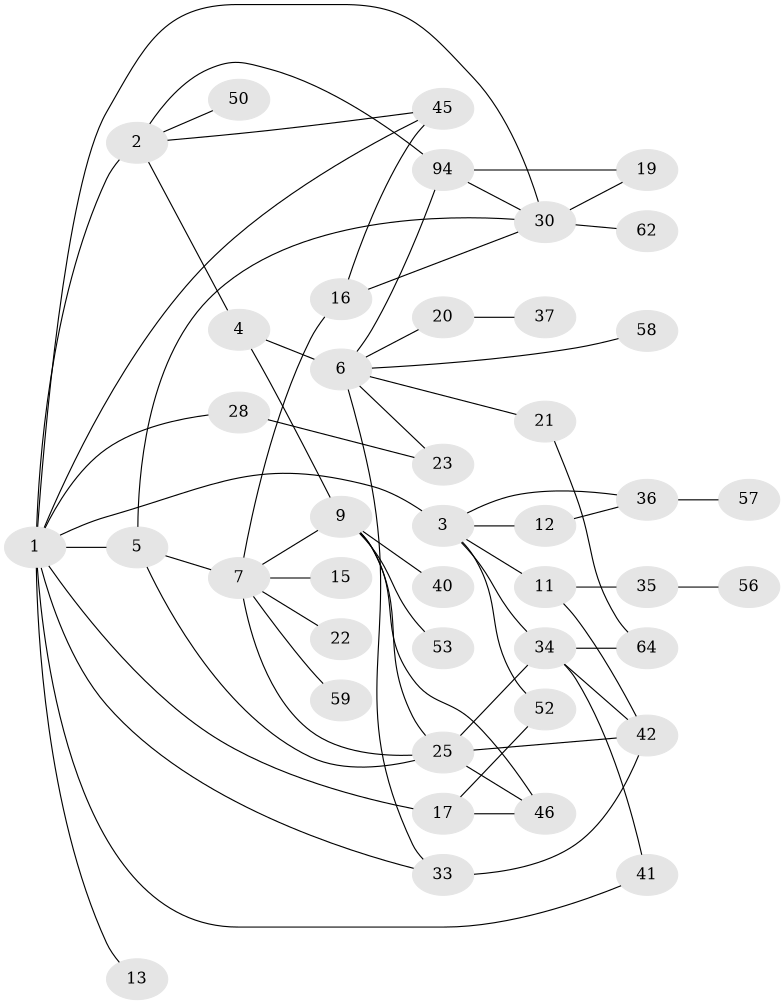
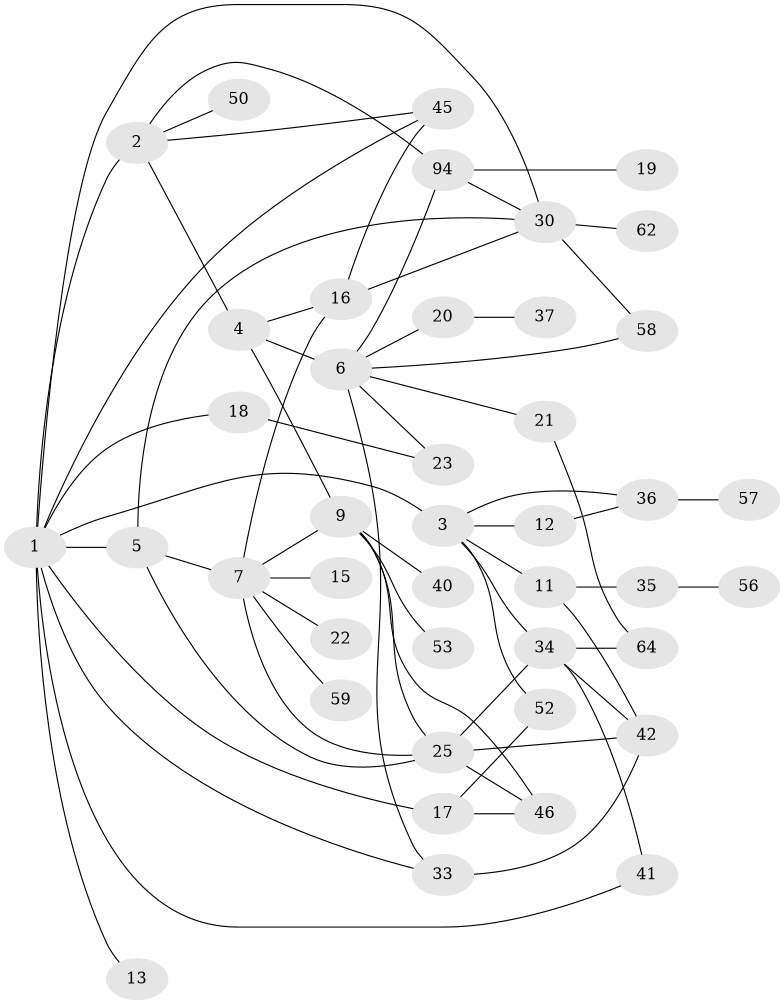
  graph {
    rankdir=LR
    node [color=gray90 style=filled]
    1 [super="+60"]
    2 [super="+47"]
    3 [super="+8"]
    5 [super="+16"]
    13
    17 [super="+54"]
-   18 [super="+31" label=28]
+   18 [super="+31"]
    30 [super="+51"]
    33 [super="+65"]
    41
    45
    4 [super="+43"]
    n13 [label=94]
    50
    11 [super="+26"]
    12 [super="+28"]
    34
    36 [super="+38"]
    52
    7 [super="+61"]
    25 [super="+55"]
    46 [super="+49"]
    23 [super="+29"]
    58
    62
    42 [super="+44"]
    6 [super="+48"]
    9 [super="+24"]
    n29 [label=16 super="+27"]
    19
    35 [super="+39"]
    64
    57
    20
    21 [super="+32"]
    40
    53
    15
    22
    59
    37 [super="+63"]
    56
    1 -- 2
    1 -- 3
    1 -- 5 [weight=2]
    1 -- 13
    1 -- 17
    1 -- 18
    1 -- 30
    1 -- 33
    1 -- 41
    1 -- 45
    2 -- 45
    2 -- 4
    2 -- n13
    2 -- 50
    3 -- 11 [weight=2]
    3 -- 12
    3 -- 34
    3 -- 36
    3 -- 52
    5 -- 30
    5 -- 7
    5 -- 25
    17 -- 52
    17 -- 46
    18 -- 23
-   30 -- 19
+   30 -- 58
    30 -- 62
    33 -- 42
    4 -- 6
    4 -- 9
+   4 -- n29
    n13 -- 30
    n13 -- 19
    11 -- 42
    11 -- 35
    12 -- 36
    34 -- 41
    34 -- 42
    34 -- 64
    36 -- 57
    7 -- 25
    7 -- 9
    7 -- n29
    7 -- 15
    7 -- 22
    7 -- 59
    25 -- 34
    25 -- 46
    25 -- 42
    6 -- 33
    6 -- n13
    6 -- 23
    6 -- 58
    6 -- 20
    6 -- 21
    9 -- 25
    9 -- 46
    9 -- 40
    9 -- 53
    n29 -- 30
    n29 -- 45
    35 -- 56
    20 -- 37
    21 -- 64
  }
